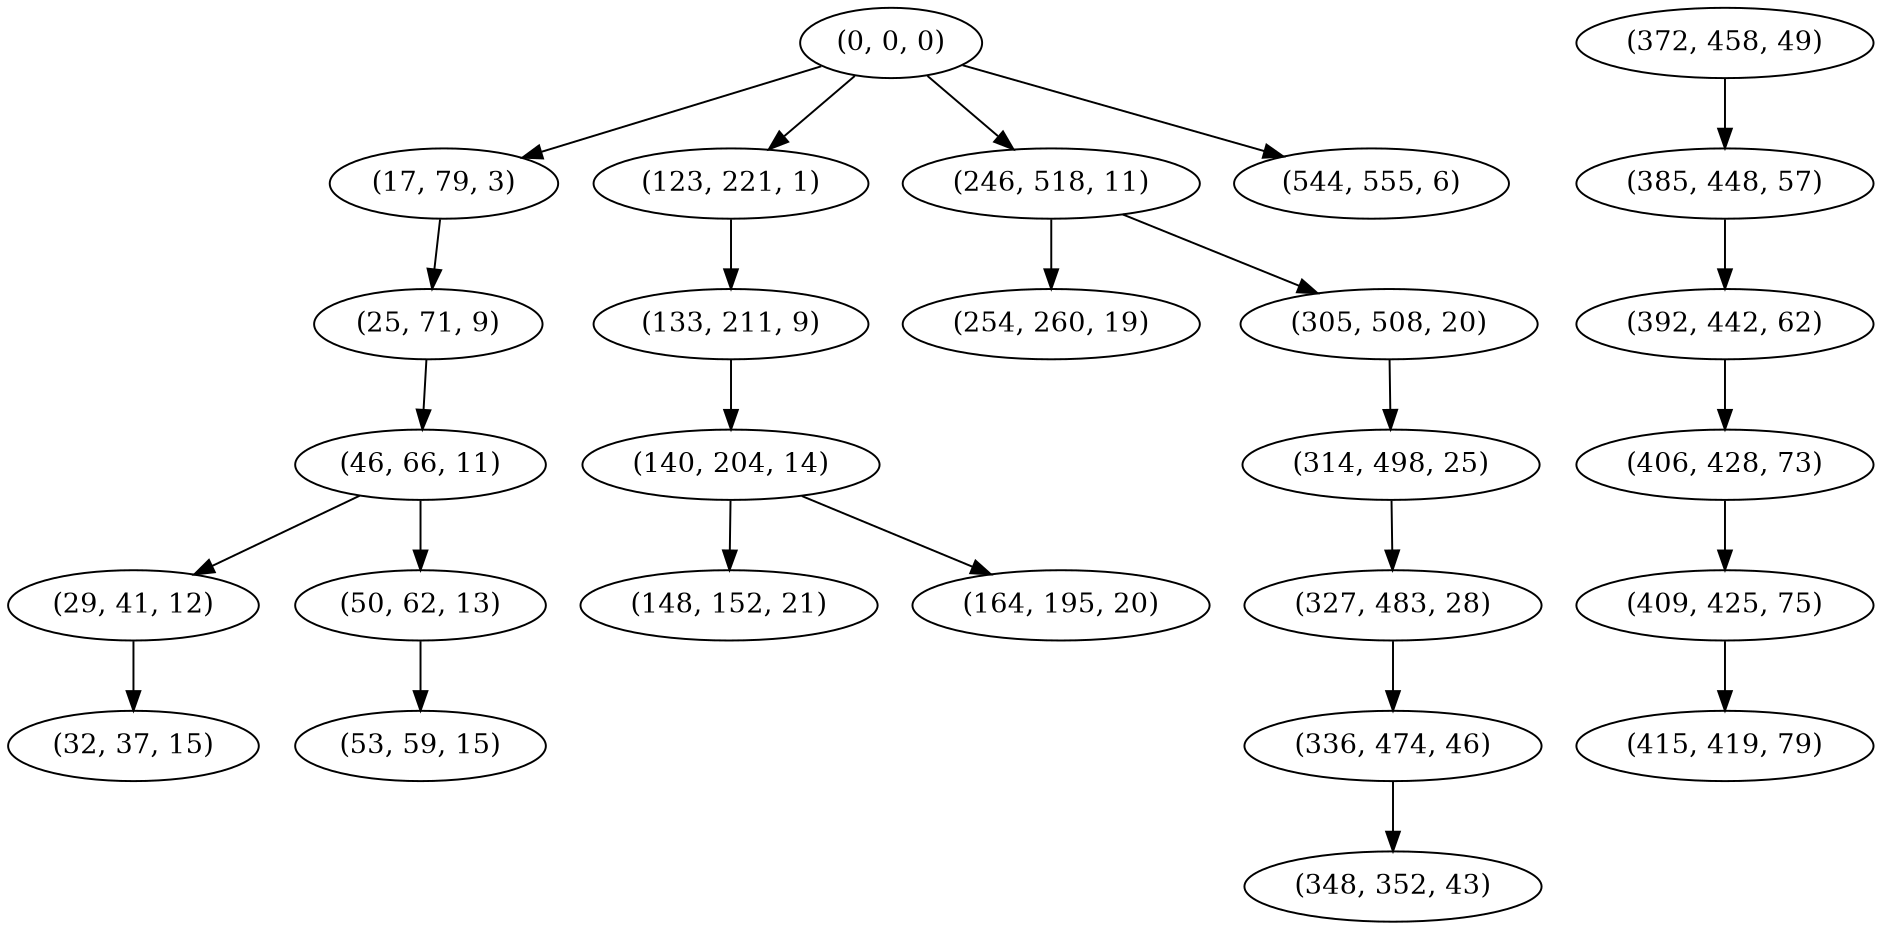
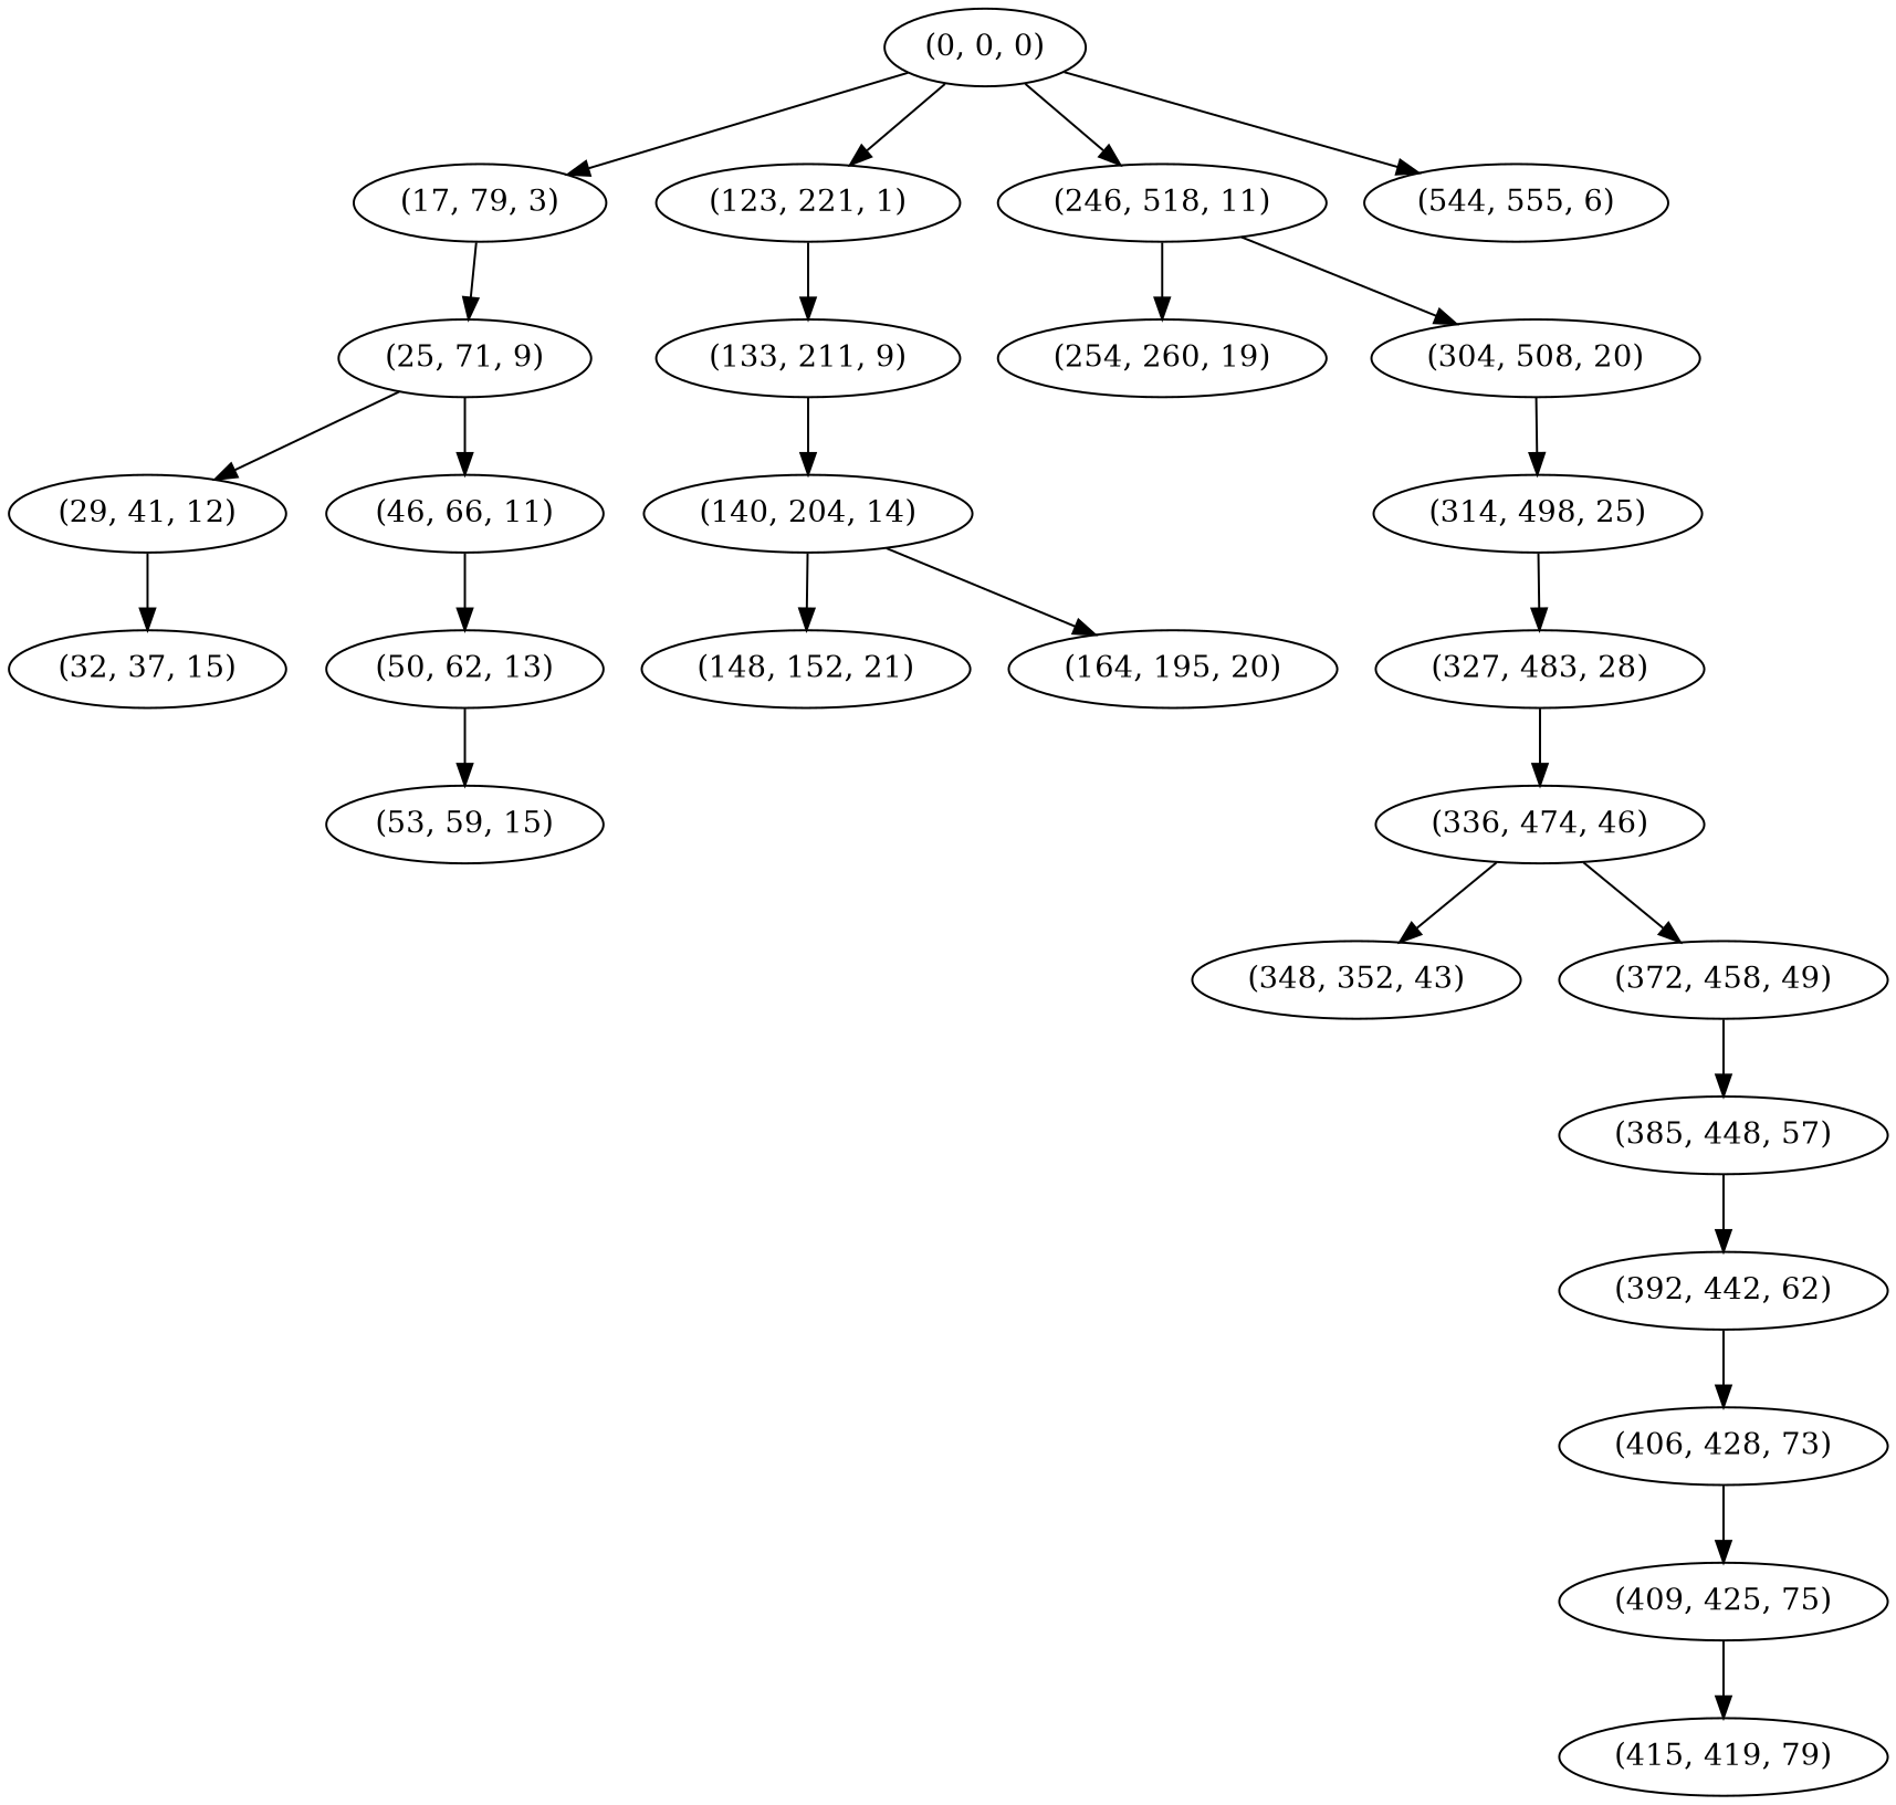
  digraph {
    "(0, 0, 0)"
    "(17, 79, 3)"
    "(123, 221, 1)"
    "(246, 518, 11)"
    "(544, 555, 6)"
    "(25, 71, 9)"
    "(133, 211, 9)"
    "(254, 260, 19)"
-   "(305, 508, 20)"
+   "(305, 508, 20)" [label="(304, 508, 20)"]
    "(29, 41, 12)"
    "(46, 66, 11)"
    "(32, 37, 15)"
    "(50, 62, 13)"
    "(53, 59, 15)"
    "(140, 204, 14)"
    "(148, 152, 21)"
    "(164, 195, 20)"
    "(314, 498, 25)"
    "(327, 483, 28)"
    n20 [label="(336, 474, 46)"]
    "(348, 352, 43)"
    "(372, 458, 49)"
    "(385, 448, 57)"
    "(392, 442, 62)"
    "(406, 428, 73)"
    "(409, 425, 75)"
    "(415, 419, 79)"
    "(0, 0, 0)" -> "(17, 79, 3)"
    "(0, 0, 0)" -> "(123, 221, 1)"
    "(0, 0, 0)" -> "(246, 518, 11)"
    "(0, 0, 0)" -> "(544, 555, 6)"
    "(17, 79, 3)" -> "(25, 71, 9)"
    "(123, 221, 1)" -> "(133, 211, 9)"
    "(246, 518, 11)" -> "(254, 260, 19)"
    "(246, 518, 11)" -> "(305, 508, 20)"
-   "(46, 66, 11)" -> "(29, 41, 12)"
+   "(25, 71, 9)" -> "(29, 41, 12)"
    "(25, 71, 9)" -> "(46, 66, 11)"
    "(133, 211, 9)" -> "(140, 204, 14)"
    "(305, 508, 20)" -> "(314, 498, 25)"
    "(29, 41, 12)" -> "(32, 37, 15)"
    "(46, 66, 11)" -> "(50, 62, 13)"
    "(50, 62, 13)" -> "(53, 59, 15)"
    "(140, 204, 14)" -> "(148, 152, 21)"
    "(140, 204, 14)" -> "(164, 195, 20)"
    "(314, 498, 25)" -> "(327, 483, 28)"
    "(327, 483, 28)" -> n20
    n20 -> "(348, 352, 43)"
+   n20 -> "(372, 458, 49)"
    "(372, 458, 49)" -> "(385, 448, 57)"
    "(385, 448, 57)" -> "(392, 442, 62)"
    "(392, 442, 62)" -> "(406, 428, 73)"
    "(406, 428, 73)" -> "(409, 425, 75)"
    "(409, 425, 75)" -> "(415, 419, 79)"
  }
